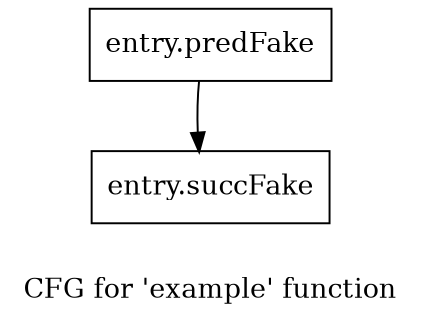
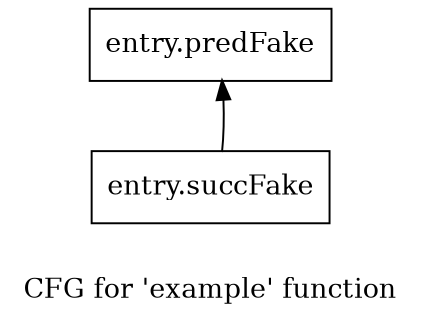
  digraph {
    label="CFG for 'example' function"
    node [shape=record]
    n1 [label="{entry.predFake}"]
    n2 [label="{entry.succFake}"]
-   n1 -> n2
+   n2 -> n1
  }
